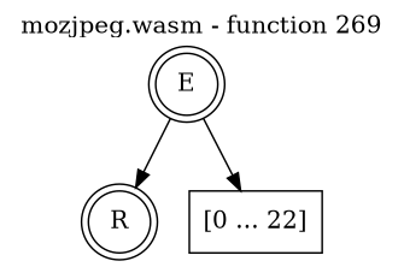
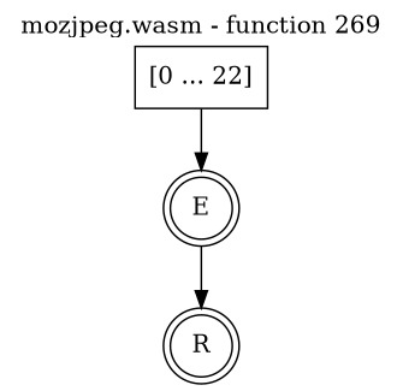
  digraph {
    label="mozjpeg.wasm - function 269"
    labelfontcolor=black
    labelfontname=Helvetica
    labelfontsize=16
    labelloc=t
    node [shape=doublecircle]
    E
    R
    n3 [color=black label="[0 ... 22]" shape=box style=solid]
    E -> R
-   E -> n3
+   n3 -> E
  }
